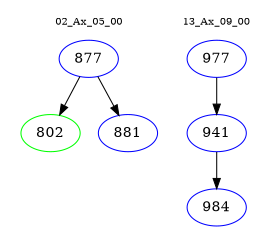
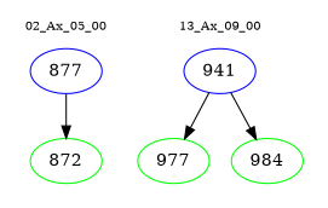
  digraph {
    node [color=blue]
    edge [color=black]
    n1 [label=877]
-   n2 [color=green label=802]
-   n3 [label=881]
-   n4 [label=977]
+   n2 [color=green label=872]
+   n4 [color=green label=977]
    n5 [label=941]
-   n6 [label=984]
+   n6 [color=green label=984]
    subgraph cluster_1 {
      color=white
      fontsize=10
      label="02_Ax_05_00"
      n1
      n2
-     n3
    }
    subgraph cluster_2 {
      color=white
      fontsize=10
      label="13_Ax_09_00"
      n4
      n5
      n6
    }
    n1 -> n2
-   n1 -> n3
-   n4 -> n5
+   n5 -> n4
    n5 -> n6
  }
